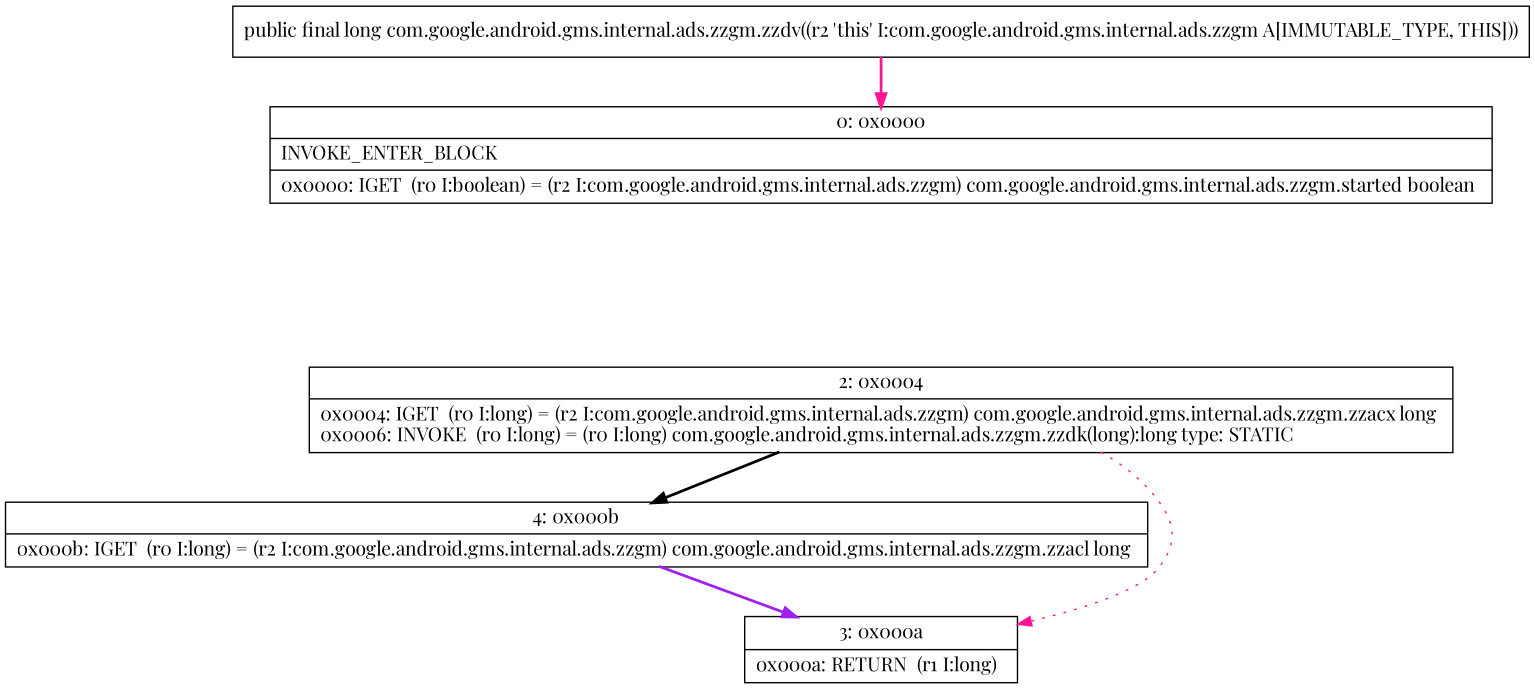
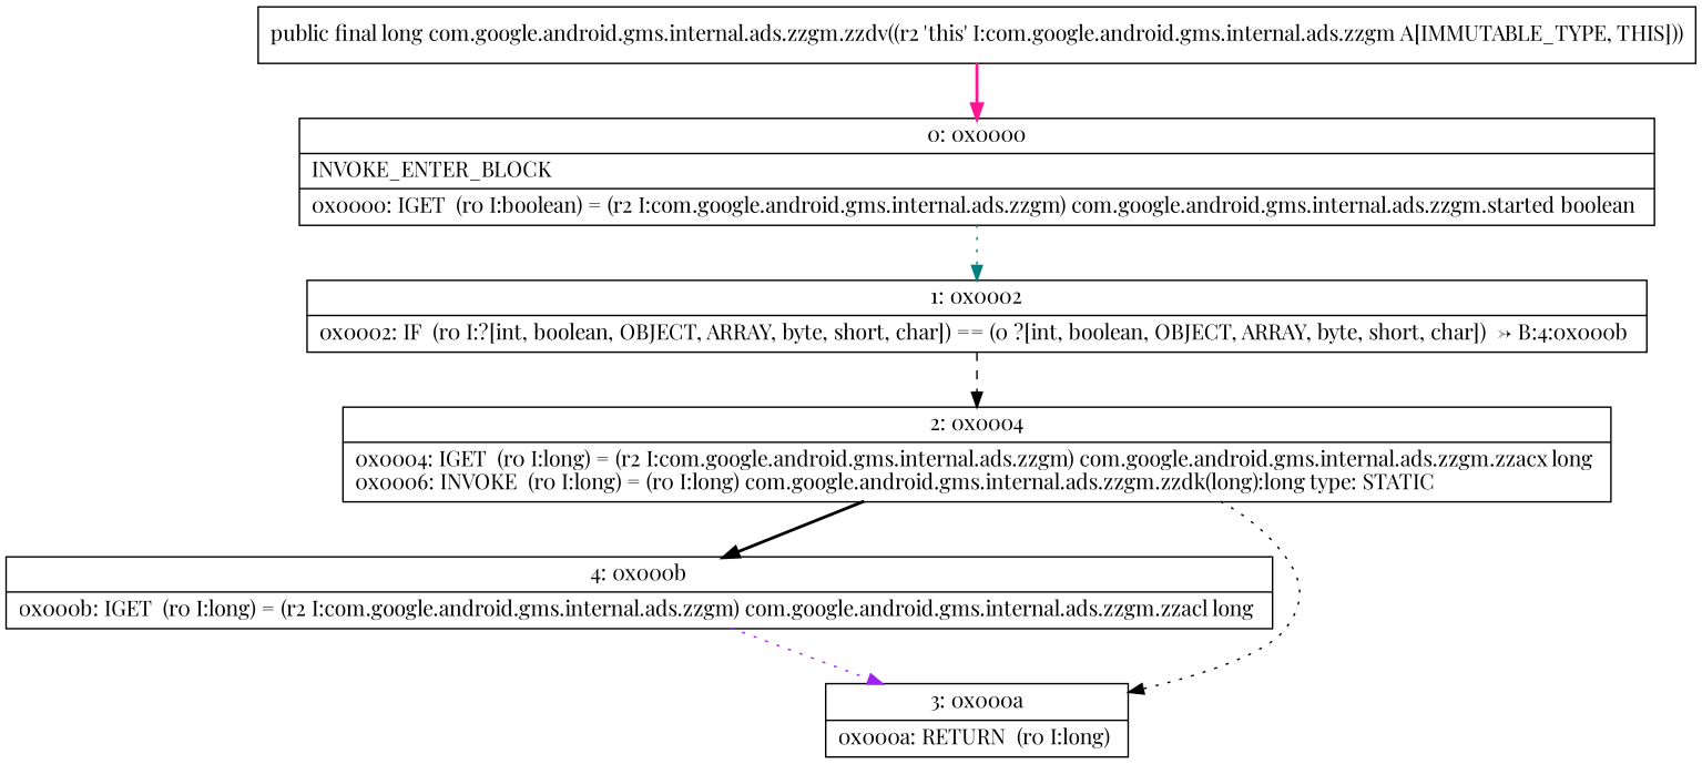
  digraph {
    fontname="Playfair Display"
    node [fontname="Playfair Display" shape=record]
    edge [color=black fontname="Playfair Display" style=dotted]
    n1 [label="{0\:\ 0x0000|INVOKE_ENTER_BLOCK\l|0x0000: IGET  (r0 I:boolean) = (r2 I:com.google.android.gms.internal.ads.zzgm) com.google.android.gms.internal.ads.zzgm.started boolean \l}"]
+   n2 [label="{1\:\ 0x0002|0x0002: IF  (r0 I:?[int, boolean, OBJECT, ARRAY, byte, short, char]) == (0 ?[int, boolean, OBJECT, ARRAY, byte, short, char])  \-\> B:4:0x000b \l}"]
    n3 [label="{2\:\ 0x0004|0x0004: IGET  (r0 I:long) = (r2 I:com.google.android.gms.internal.ads.zzgm) com.google.android.gms.internal.ads.zzgm.zzacx long \l0x0006: INVOKE  (r0 I:long) = (r0 I:long) com.google.android.gms.internal.ads.zzgm.zzdk(long):long type: STATIC \l}"]
    n4 [label="{4\:\ 0x000b|0x000b: IGET  (r0 I:long) = (r2 I:com.google.android.gms.internal.ads.zzgm) com.google.android.gms.internal.ads.zzgm.zzacl long \l}"]
-   n5 [label="{3\:\ 0x000a|0x000a: RETURN  (r1 I:long) \l}"]
+   n5 [label="{3\:\ 0x000a|0x000a: RETURN  (r0 I:long) \l}"]
    n6 [label="{public final long com.google.android.gms.internal.ads.zzgm.zzdv((r2 'this' I:com.google.android.gms.internal.ads.zzgm A[IMMUTABLE_TYPE, THIS])) }"]
+   n1 -> n2 [color=teal]
+   n2 -> n3 [style=dashed]
    n3 -> n4 [style=bold]
-   n3 -> n5 [color=deeppink]
-   n4 -> n5 [color=purple style=bold]
+   n3 -> n5
+   n4 -> n5 [color=purple]
    n6 -> n1 [color=deeppink style=bold]
  }
